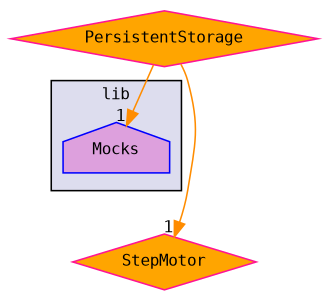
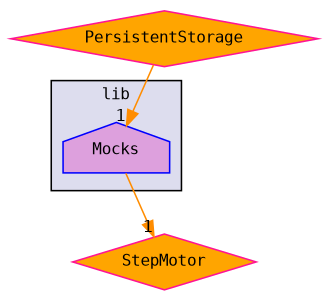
  digraph {
    compound=true
    fontname="DejaVu Sans Mono"
    node [color=deeppink fillcolor=orange fontname="DejaVu Sans Mono" fontsize=10 shape=diamond style=filled]
    edge [color=darkorange fontname="DejaVu Sans Mono" headlabel=1 labeldistance=1.5 labelfontname=Helvetica labelfontsize=10]
    n1 [color=blue fillcolor=plum label=Mocks pencolor=black shape=house]
    n2 [label=StepMotor]
    n3 [label=PersistentStorage]
    subgraph cluster_1 {
      bgcolor="#ddddee"
      fontsize=10
      label=lib
      pencolor=black
      n1
    }
-   n3 -> n2
+   n1 -> n2
    n3 -> n1
  }
